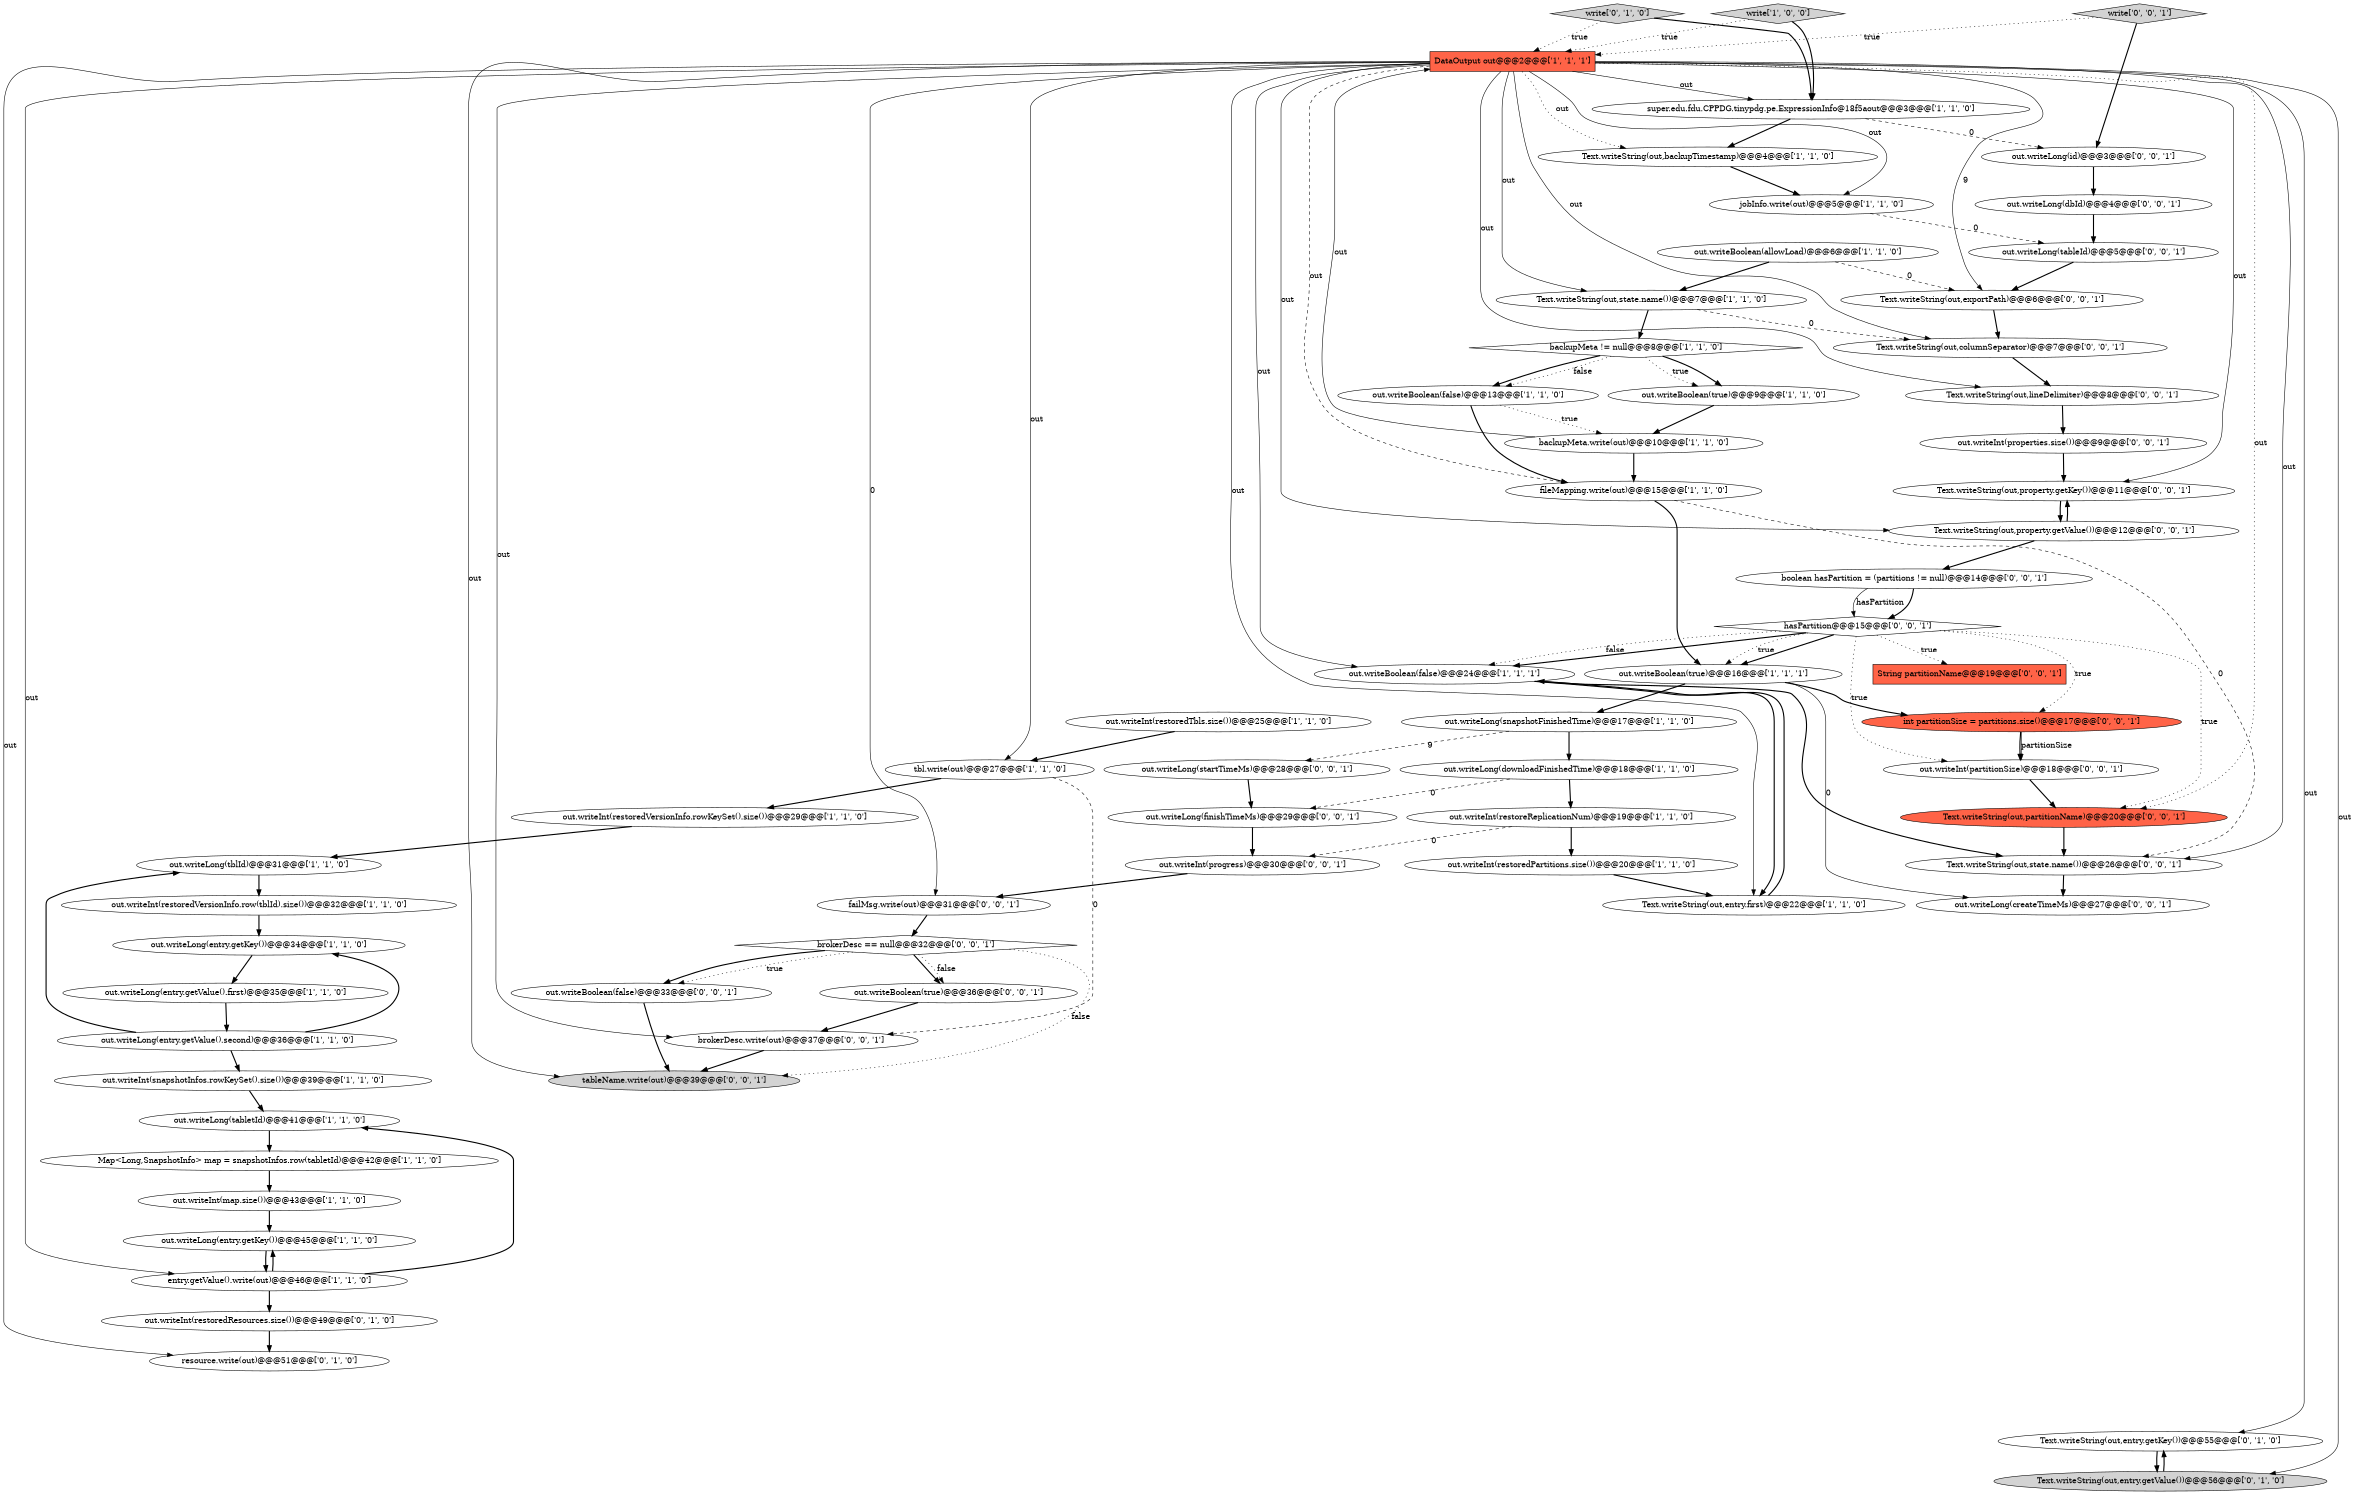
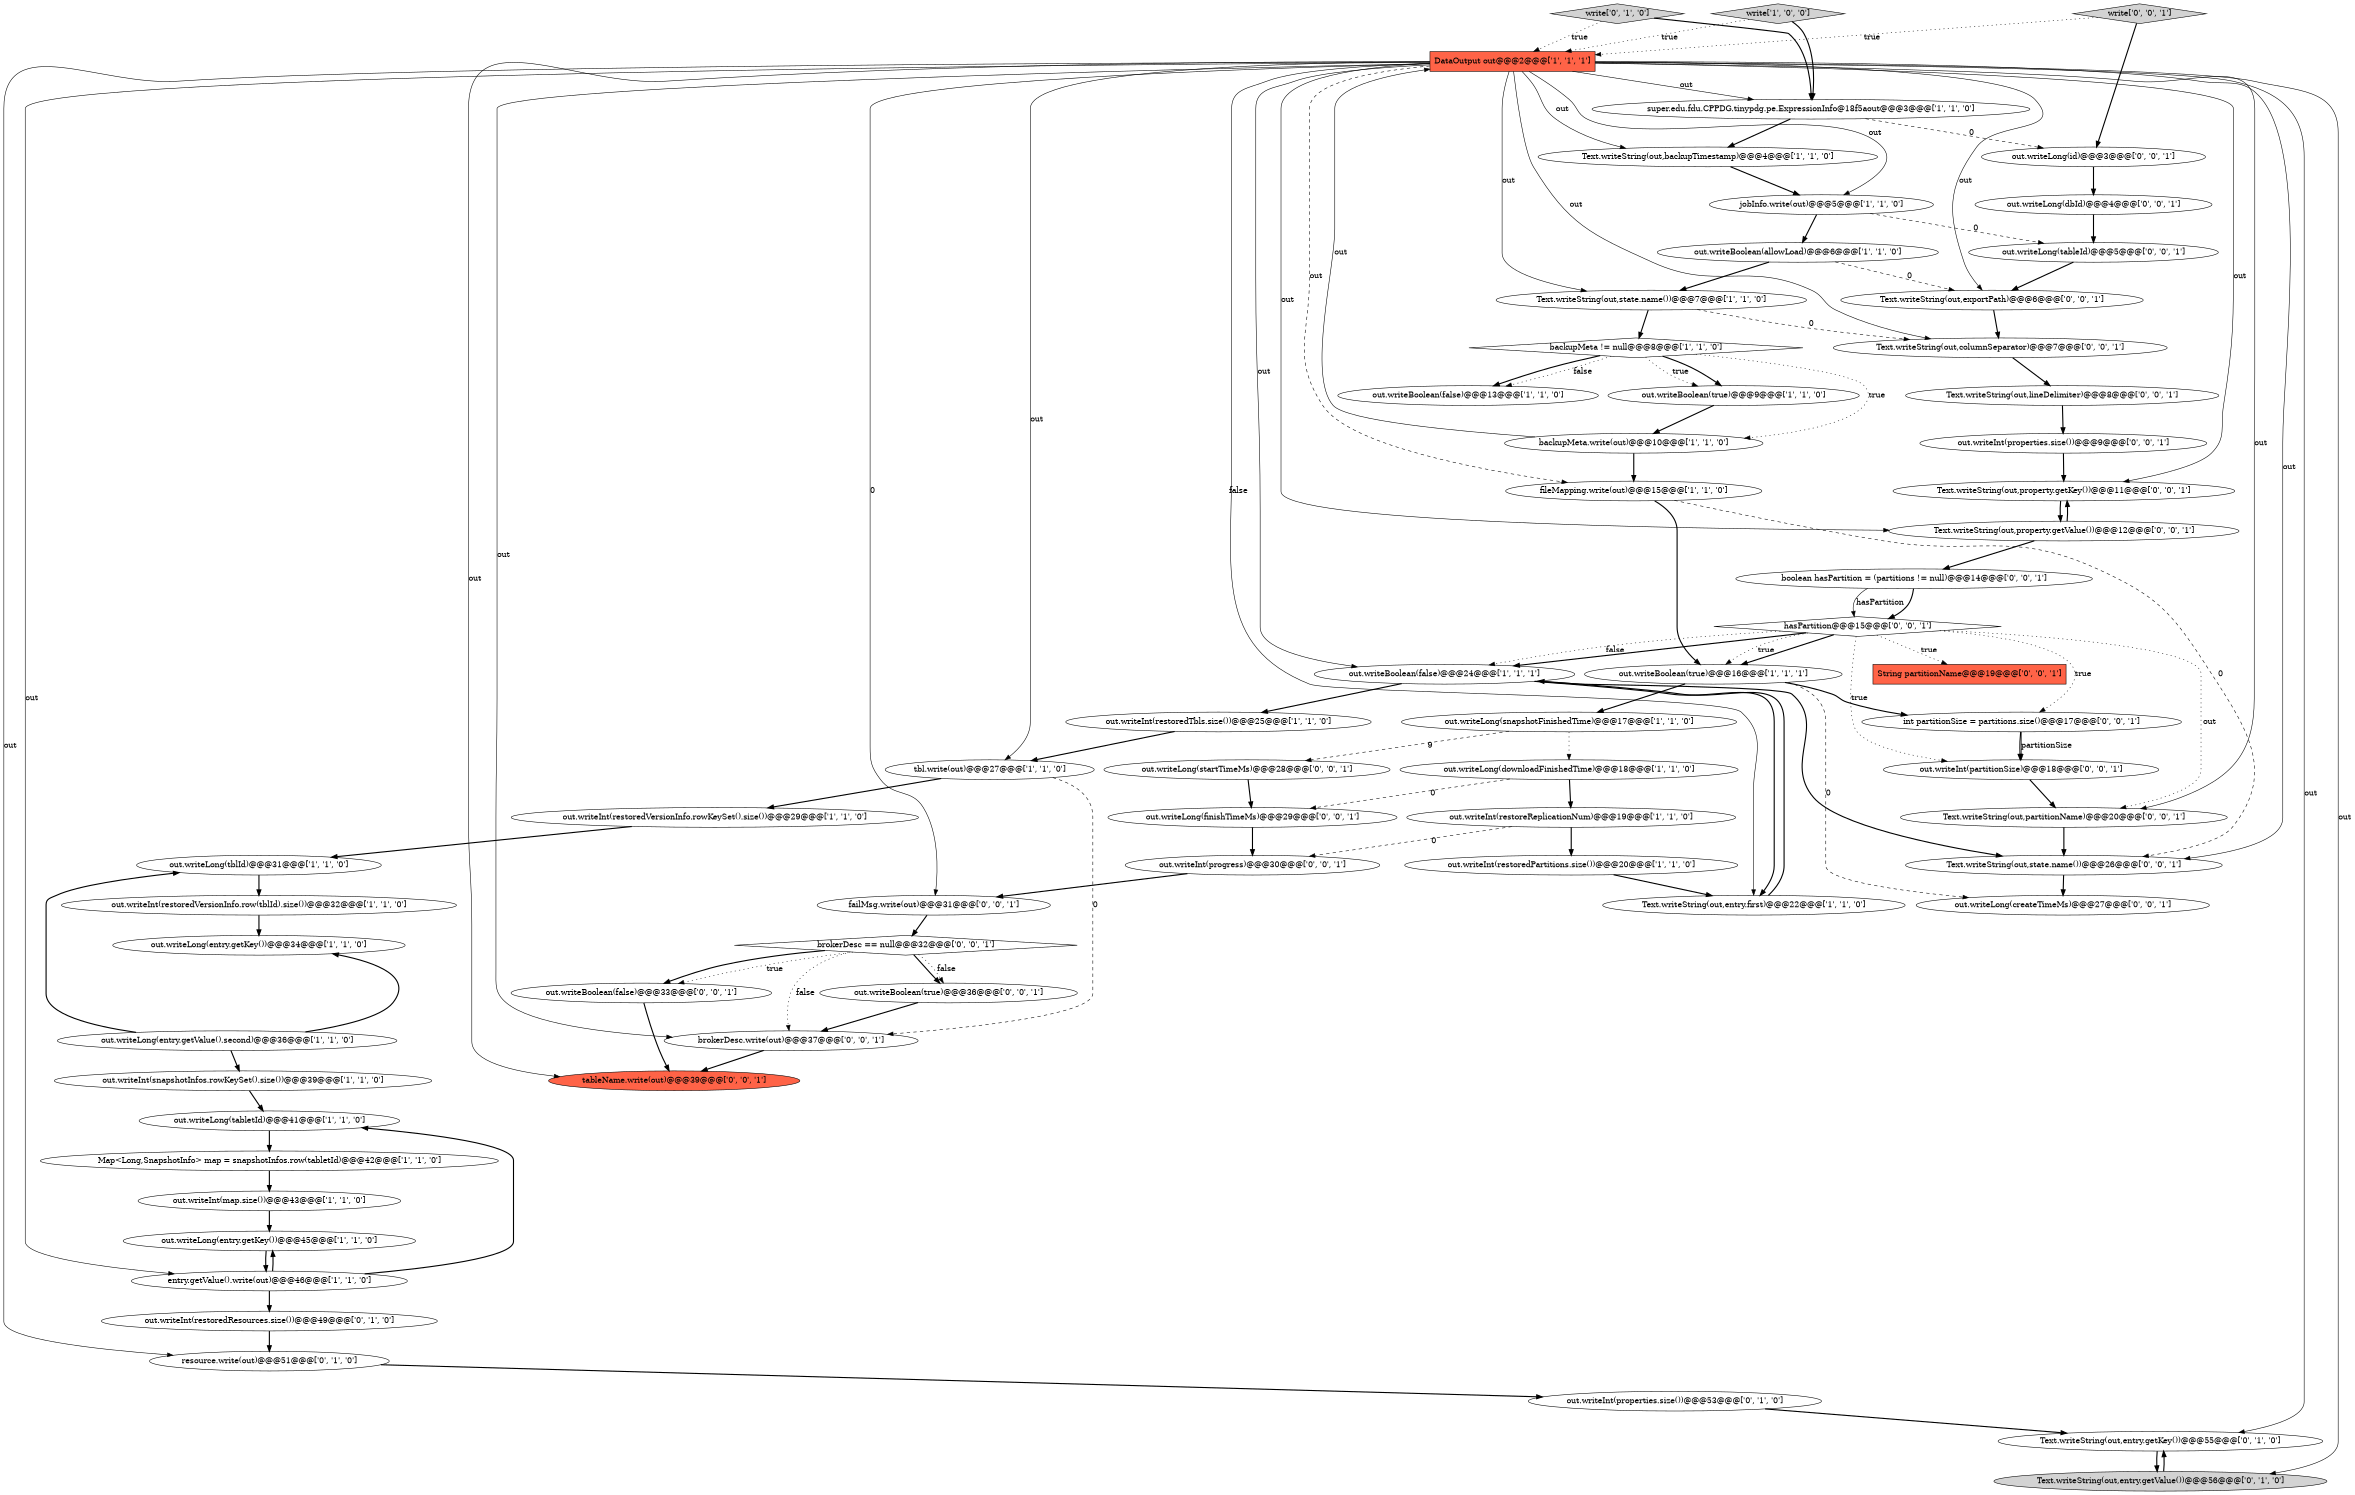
  digraph {
    node [fillcolor=white shape=ellipse style=filled]
    edge [style=bold]
    n1 [label="out.writeLong(id)@@@3@@@['0', '0', '1']"]
    n2 [label="out.writeLong(dbId)@@@4@@@['0', '0', '1']"]
    n3 [label="out.writeLong(tableId)@@@5@@@['0', '0', '1']"]
    n4 [label="out.writeLong(downloadFinishedTime)@@@18@@@['1', '1', '0']"]
    n5 [label="out.writeInt(restoreReplicationNum)@@@19@@@['1', '1', '0']"]
    n6 [label="out.writeLong(finishTimeMs)@@@29@@@['0', '0', '1']"]
    n7 [label="out.writeInt(restoredPartitions.size())@@@20@@@['1', '1', '0']"]
    n8 [label="out.writeInt(progress)@@@30@@@['0', '0', '1']"]
    n9 [label="backupMeta != null@@@8@@@['1', '1', '0']" shape=diamond]
    n10 [label="out.writeBoolean(true)@@@9@@@['1', '1', '0']"]
    n11 [label="backupMeta.write(out)@@@10@@@['1', '1', '0']"]
    n12 [label="out.writeBoolean(false)@@@13@@@['1', '1', '0']"]
    n13 [fillcolor=tomato label="DataOutput out@@@2@@@['1', '1', '1']" shape=box]
    n14 [label="fileMapping.write(out)@@@15@@@['1', '1', '0']"]
    n15 [label="brokerDesc.write(out)@@@37@@@['0', '0', '1']"]
    n16 [label="resource.write(out)@@@51@@@['0', '1', '0']"]
    n17 [label="Text.writeString(out,entry.getKey())@@@55@@@['0', '1', '0']"]
    n18 [label="Text.writeString(out,exportPath)@@@6@@@['0', '0', '1']"]
    n19 [label="jobInfo.write(out)@@@5@@@['1', '1', '0']"]
    n20 [label="Text.writeString(out,columnSeparator)@@@7@@@['0', '0', '1']"]
    n21 [label="out.writeBoolean(false)@@@24@@@['1', '1', '1']"]
    n22 [label="Text.writeString(out,lineDelimiter)@@@8@@@['0', '0', '1']"]
-   n23 [fillcolor=lightgray label="tableName.write(out)@@@39@@@['0', '0', '1']"]
+   n23 [fillcolor=tomato label="tableName.write(out)@@@39@@@['0', '0', '1']"]
    n24 [label="super.edu.fdu.CPPDG.tinypdg.pe.ExpressionInfo@18f5aout@@@3@@@['1', '1', '0']"]
    n25 [label="failMsg.write(out)@@@31@@@['0', '0', '1']"]
    n26 [fillcolor=lightgray label="Text.writeString(out,entry.getValue())@@@56@@@['0', '1', '0']"]
    n27 [label="Text.writeString(out,entry.first)@@@22@@@['1', '1', '0']"]
    n28 [label="Text.writeString(out,property.getKey())@@@11@@@['0', '0', '1']"]
    n29 [label="Text.writeString(out,property.getValue())@@@12@@@['0', '0', '1']"]
    n30 [label="Text.writeString(out,state.name())@@@7@@@['1', '1', '0']"]
    n31 [label="tbl.write(out)@@@27@@@['1', '1', '0']"]
    n32 [label="Text.writeString(out,backupTimestamp)@@@4@@@['1', '1', '0']"]
    n33 [label="Text.writeString(out,state.name())@@@26@@@['0', '0', '1']"]
    n34 [label="entry.getValue().write(out)@@@46@@@['1', '1', '0']"]
-   n35 [fillcolor=tomato label="Text.writeString(out,partitionName)@@@20@@@['0', '0', '1']"]
+   n35 [label="Text.writeString(out,partitionName)@@@20@@@['0', '0', '1']"]
+   n36 [label="out.writeInt(properties.size())@@@53@@@['0', '1', '0']"]
    n37 [label="out.writeBoolean(allowLoad)@@@6@@@['1', '1', '0']"]
    n38 [label="out.writeInt(restoredTbls.size())@@@25@@@['1', '1', '0']"]
    n39 [label="out.writeInt(properties.size())@@@9@@@['0', '0', '1']"]
    n40 [label="brokerDesc == null@@@32@@@['0', '0', '1']" shape=diamond]
    n41 [label="boolean hasPartition = (partitions != null)@@@14@@@['0', '0', '1']"]
    n42 [label="out.writeInt(restoredVersionInfo.rowKeySet().size())@@@29@@@['1', '1', '0']"]
    n43 [label="out.writeLong(createTimeMs)@@@27@@@['0', '0', '1']"]
    n44 [label="out.writeLong(tabletId)@@@41@@@['1', '1', '0']"]
    n45 [label="out.writeLong(entry.getKey())@@@45@@@['1', '1', '0']"]
    n46 [label="out.writeInt(restoredResources.size())@@@49@@@['0', '1', '0']"]
    n47 [label="out.writeBoolean(true)@@@16@@@['1', '1', '1']"]
    n48 [label="hasPartition@@@15@@@['0', '0', '1']" shape=diamond]
    n49 [label="out.writeInt(partitionSize)@@@18@@@['0', '0', '1']"]
-   n50 [fillcolor=tomato label="int partitionSize = partitions.size()@@@17@@@['0', '0', '1']"]
+   n50 [label="int partitionSize = partitions.size()@@@17@@@['0', '0', '1']"]
    n51 [fillcolor=tomato label="String partitionName@@@19@@@['0', '0', '1']" shape=box]
    n52 [label="out.writeLong(snapshotFinishedTime)@@@17@@@['1', '1', '0']"]
    n53 [fillcolor=lightgray label="write['0', '1', '0']" shape=diamond]
    n54 [label="out.writeLong(tblId)@@@31@@@['1', '1', '0']"]
    n55 [label="out.writeInt(restoredVersionInfo.row(tblId).size())@@@32@@@['1', '1', '0']"]
    n56 [label="Map<Long,SnapshotInfo> map = snapshotInfos.row(tabletId)@@@42@@@['1', '1', '0']"]
    n57 [label="out.writeInt(map.size())@@@43@@@['1', '1', '0']"]
    n58 [label="out.writeLong(startTimeMs)@@@28@@@['0', '0', '1']"]
    n59 [label="out.writeBoolean(false)@@@33@@@['0', '0', '1']"]
    n60 [label="out.writeBoolean(true)@@@36@@@['0', '0', '1']"]
    n61 [label="out.writeLong(entry.getValue().second)@@@36@@@['1', '1', '0']"]
    n62 [label="out.writeLong(entry.getKey())@@@34@@@['1', '1', '0']"]
    n63 [label="out.writeInt(snapshotInfos.rowKeySet().size())@@@39@@@['1', '1', '0']"]
-   n64 [label="out.writeLong(entry.getValue().first)@@@35@@@['1', '1', '0']"]
    n65 [fillcolor=lightgray label="write['1', '0', '0']" shape=diamond]
    n66 [fillcolor=lightgray label="write['0', '0', '1']" shape=diamond]
    n1 -> n2
    n2 -> n3
    n3 -> n18
    n4 -> n5
    n4 -> n6 [label=0 style=dashed]
    n5 -> n7
    n5 -> n8 [label=0 style=dashed]
    n6 -> n8
    n7 -> n27
    n8 -> n25
    n9 -> n10
    n9 -> n10 [label=true style=dotted]
-   n12 -> n11 [label=true style=dotted]
+   n9 -> n11 [label=true style=dotted]
    n9 -> n12
    n9 -> n12 [label=false style=dotted]
    n10 -> n11
    n11 -> n13 [label=out style=solid]
    n11 -> n14
-   n12 -> n14
    n13 -> n14 [label=out style=dashed]
    n13 -> n15 [label=out style=solid]
    n13 -> n16 [label=out style=solid]
    n13 -> n17 [label=out style=solid]
-   n13 -> n18 [label=9 style=solid]
+   n13 -> n18 [label=out style=solid]
    n13 -> n19 [label=out style=solid]
    n13 -> n20 [label=out style=solid]
    n13 -> n21 [label=out style=solid]
-   n13 -> n22 [label=out style=solid]
    n13 -> n23 [label=out style=solid]
    n13 -> n24 [label=out style=solid]
    n13 -> n25 [label=0 style=solid]
    n13 -> n26 [label=out style=solid]
-   n13 -> n27 [label=out style=solid]
+   n13 -> n27 [label=false style=solid]
    n13 -> n28 [label=out style=solid]
    n13 -> n29 [label=out style=solid]
    n13 -> n30 [label=out style=solid]
    n13 -> n31 [label=out style=solid]
-   n13 -> n32 [label=out style=dotted]
+   n13 -> n32 [label=out style=solid]
    n13 -> n33 [label=out style=solid]
    n13 -> n34 [label=out style=solid]
-   n13 -> n35 [label=out style=dotted]
+   n13 -> n35 [label=out style=solid]
    n14 -> n33 [label=0 style=dashed]
    n14 -> n47
    n15 -> n23
+   n16 -> n36
    n17 -> n26
    n18 -> n20
    n19 -> n3 [label=0 style=dashed]
+   n19 -> n37
    n20 -> n22
    n21 -> n27
    n21 -> n33
+   n21 -> n38
    n22 -> n39
    n24 -> n1 [label=0 style=dashed]
    n24 -> n32
    n25 -> n40
    n26 -> n17
    n27 -> n21
    n28 -> n29
    n29 -> n28
    n29 -> n41
    n30 -> n9
    n30 -> n20 [label=0 style=dashed]
    n31 -> n15 [label=0 style=dashed]
    n31 -> n42
    n32 -> n19
    n33 -> n43
    n34 -> n44
    n34 -> n45
    n34 -> n46
    n35 -> n33
+   n36 -> n17
    n37 -> n18 [label=0 style=dashed]
    n37 -> n30
    n38 -> n31
    n39 -> n28
-   n40 -> n23 [label=false style=dotted]
+   n40 -> n15 [label=false style=dotted]
    n40 -> n59 [label=true style=dotted]
    n40 -> n59
    n40 -> n60
    n40 -> n60 [label=false style=dotted]
    n41 -> n48
    n41 -> n48 [label=hasPartition style=solid]
    n42 -> n54
    n44 -> n56
    n45 -> n34
    n46 -> n16
-   n47 -> n43 [label=0 style=solid]
+   n47 -> n43 [label=0 style=dashed]
    n47 -> n50
    n47 -> n52
    n48 -> n21
    n48 -> n21 [label=false style=dotted]
-   n48 -> n35 [label=true style=dotted]
+   n48 -> n35 [label=out style=dotted]
    n48 -> n47
    n48 -> n47 [label=true style=dotted]
    n48 -> n49 [label=true style=dotted]
    n48 -> n50 [label=true style=dotted]
    n48 -> n51 [label=true style=dotted]
    n49 -> n35
    n50 -> n49
    n50 -> n49 [label=partitionSize style=solid]
-   n52 -> n4
+   n52 -> n4 [style=dotted]
    n52 -> n58 [label=9 style=dashed]
    n53 -> n13 [label=true style=dotted]
    n53 -> n24
    n54 -> n55
    n55 -> n62
    n56 -> n57
    n57 -> n45
    n58 -> n6
    n59 -> n23
    n60 -> n15
    n61 -> n54
    n61 -> n62
    n61 -> n63
-   n62 -> n64
    n63 -> n44
-   n64 -> n61
    n65 -> n13 [label=true style=dotted]
    n65 -> n24
    n66 -> n1
    n66 -> n13 [label=true style=dotted]
  }
